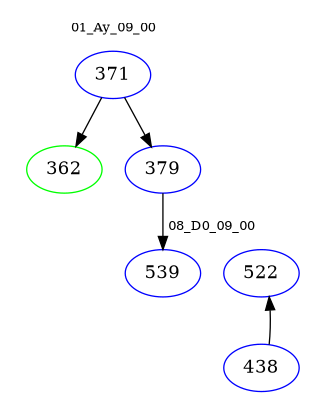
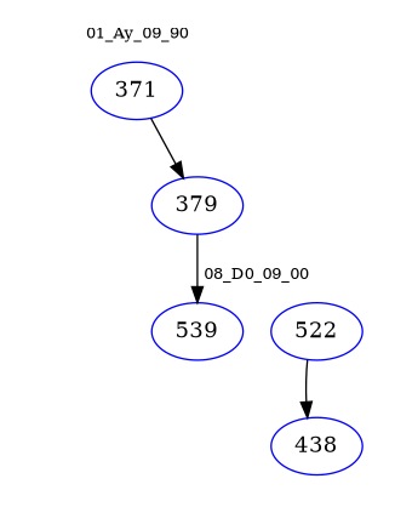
  digraph {
    node [color=blue]
    edge [color=black]
    n1 [label=371]
-   n2 [color=green label=362]
    n3 [label=379]
    n4 [label=522]
    n5 [label=539]
    n6 [label=438]
    subgraph cluster_1 {
      color=white
      fontsize=10
-     label="01_Ay_09_00"
+     label="01_Ay_09_90"
      n1
-     n2
      n3
    }
    subgraph cluster_2 {
      color=white
      fontsize=10
      label="08_D0_09_00"
      n4
      n5
      n6
    }
-   n1 -> n2
    n1 -> n3
    n3 -> n5
-   n6 -> n4
+   n4 -> n6
  }
